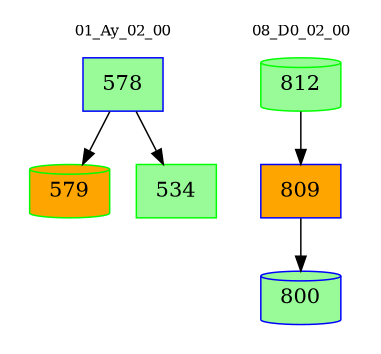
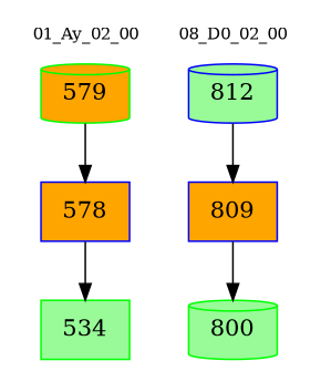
  digraph {
    node [color=green fillcolor=orange shape=cylinder style=filled]
    edge [color=black]
    n1 [label=579]
-   n2 [color=blue fillcolor=palegreen label=578 shape=box]
+   n2 [color=blue label=578 shape=box]
    n3 [fillcolor=palegreen label=534 shape=box]
-   n4 [fillcolor=palegreen label=812]
+   n4 [color=blue fillcolor=palegreen label=812]
    n5 [color=blue label=809 shape=box]
-   n6 [color=blue fillcolor=palegreen label=800]
+   n6 [fillcolor=palegreen label=800]
    subgraph cluster_1 {
      color=white
      fontsize=10
      label="01_Ay_02_00"
      n1
      n2
      n3
    }
    subgraph cluster_2 {
      color=white
      fontsize=10
      label="08_D0_02_00"
      n4
      n5
      n6
    }
-   n2 -> n1
+   n1 -> n2
    n2 -> n3
    n4 -> n5
    n5 -> n6
  }
